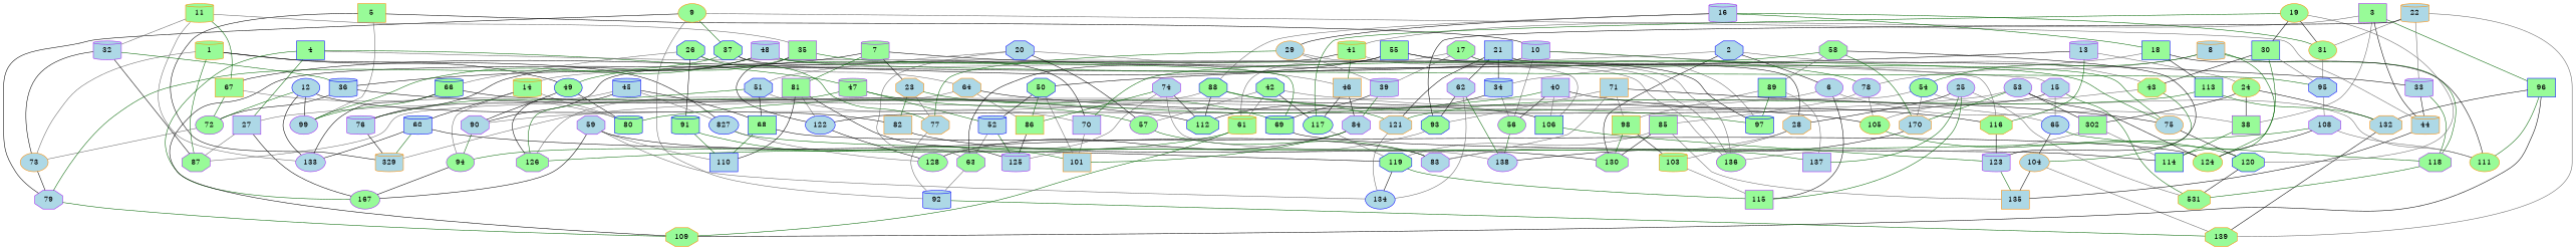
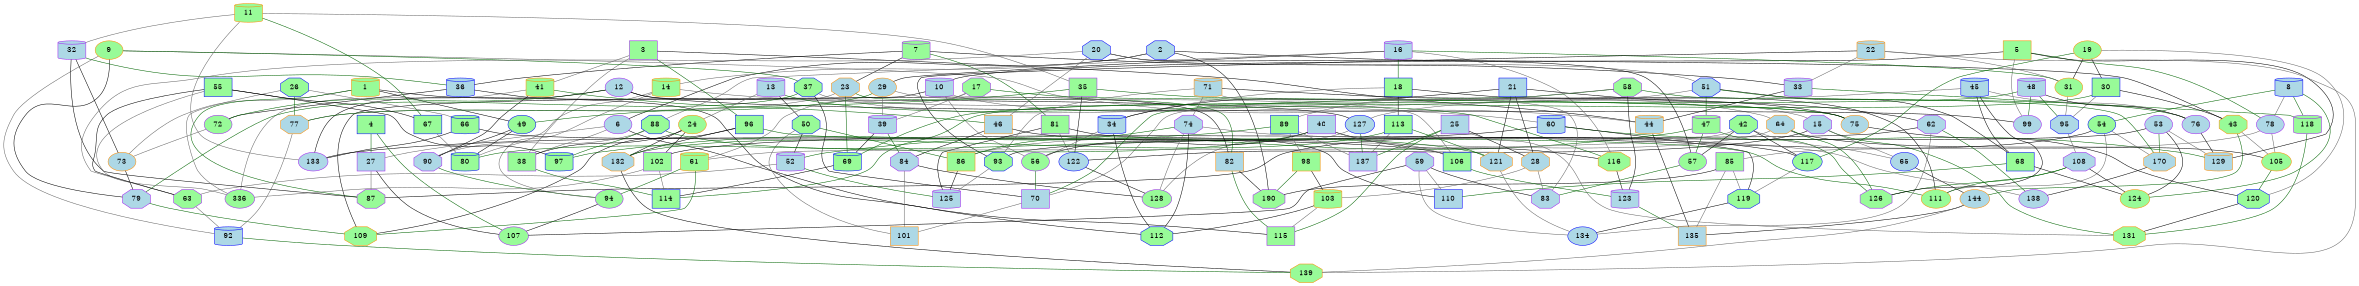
  graph {
    node [color=purple fillcolor=palegreen shape=octagon style=filled]
    edge [color=black]
    1 [color=darkorange shape=cylinder]
    49 [color=blue shape=ellipse]
    73 [color=darkorange fillcolor=lightblue shape=ellipse]
    87
-   127 [color=blue fillcolor=lightblue shape=ellipse label=827]
+   127 [color=blue fillcolor=lightblue shape=ellipse]
    80 [color=blue shape=cylinder]
    90 [fillcolor=lightblue]
    79 [fillcolor=lightblue]
    137 [fillcolor=lightblue shape=box]
    128 [shape=ellipse]
    2 [color=blue fillcolor=lightblue]
    6 [fillcolor=lightblue shape=ellipse]
    14 [color=darkorange shape=cylinder]
    43 [color=darkorange]
-   130
+   130 [label=190]
    38 [shape=box]
    27 [fillcolor=lightblue shape=box]
    115 [shape=box]
    60 [color=blue fillcolor=lightblue shape=cylinder]
    94 [shape=ellipse]
-   104 [color=darkorange fillcolor=lightblue shape=ellipse]
+   104 [color=darkorange fillcolor=lightblue shape=ellipse label=144]
    105 [color=darkorange shape=ellipse]
    3 [shape=box]
    41 [color=darkorange shape=cylinder]
    44 [color=darkorange fillcolor=lightblue shape=cylinder]
    96 [color=blue shape=box]
    114 [color=blue shape=box]
    46 [color=darkorange fillcolor=lightblue shape=box]
-   136 [shape=ellipse]
+   136 [shape=ellipse label=336]
    135 [color=darkorange fillcolor=lightblue shape=box]
    109 [color=darkorange]
    111 [color=darkorange shape=ellipse]
    132 [color=darkorange fillcolor=lightblue]
    4 [color=blue shape=box]
    47 [shape=cylinder]
-   107 [shape=ellipse label=167]
+   107 [shape=ellipse]
    116 [color=darkorange]
    57 [shape=ellipse]
    126
-   52 [color=blue fillcolor=lightblue shape=cylinder]
+   52 [fillcolor=lightblue shape=cylinder]
    123 [fillcolor=lightblue shape=cylinder]
    5 [color=darkorange shape=box]
    10 [fillcolor=lightblue shape=cylinder]
    78 [fillcolor=lightblue shape=ellipse]
    99 [fillcolor=lightblue shape=ellipse]
-   129 [color=darkorange fillcolor=lightblue shape=cylinder label=329]
+   129 [color=darkorange fillcolor=lightblue shape=cylinder]
    15 [fillcolor=lightblue]
    56 [shape=ellipse]
    85 [shape=box]
    7 [shape=cylinder]
    23 [color=darkorange fillcolor=lightblue]
    33 [fillcolor=lightblue shape=cylinder]
    36 [color=blue fillcolor=lightblue shape=cylinder]
    81 [shape=box]
    82 [color=darkorange fillcolor=lightblue shape=box]
    69 [color=blue shape=cylinder]
    77 [color=darkorange fillcolor=lightblue]
-   118
+   118 [shape=cylinder]
    72 [shape=ellipse]
    112 [color=blue]
    122 [color=blue fillcolor=lightblue shape=ellipse]
    125 [fillcolor=lightblue shape=cylinder]
    110 [color=blue fillcolor=lightblue shape=box]
-   8 [color=darkorange fillcolor=lightblue shape=cylinder]
+   8 [color=blue fillcolor=lightblue shape=cylinder]
    54 [color=blue shape=ellipse]
    124 [color=darkorange shape=ellipse]
    n67 [color=darkorange fillcolor=lightblue label=170]
-   131 [color=darkorange label=531]
+   131 [color=darkorange]
    9 [color=darkorange shape=ellipse]
    37 [color=blue]
    92 [color=blue fillcolor=lightblue shape=cylinder]
    64 [color=darkorange fillcolor=lightblue]
    70 [fillcolor=lightblue shape=box]
    139 [color=darkorange]
    65 [color=blue fillcolor=lightblue shape=ellipse]
    138 [fillcolor=lightblue shape=ellipse]
    11 [color=darkorange shape=cylinder]
    32 [fillcolor=lightblue shape=cylinder]
    35 [shape=box]
-   67 [color=darkorange shape=box]
+   67 [color=blue shape=box]
    133 [fillcolor=lightblue shape=ellipse]
    75 [color=darkorange fillcolor=lightblue shape=ellipse]
-   12 [color=blue fillcolor=lightblue shape=ellipse]
+   12 [fillcolor=lightblue shape=ellipse]
    13 [fillcolor=lightblue shape=cylinder]
    24 [color=darkorange shape=ellipse]
    50 [color=blue]
-   102 [shape=box label=302]
+   102 [shape=box]
    86 [color=darkorange shape=box]
    101 [color=darkorange fillcolor=lightblue shape=box]
-   91 [color=blue shape=cylinder]
    119 [color=blue]
    16 [fillcolor=lightblue shape=cylinder]
    18 [color=blue shape=box]
    29 [color=darkorange fillcolor=lightblue shape=ellipse]
    31 [color=darkorange shape=ellipse]
    88 [color=blue]
    34 [color=blue fillcolor=lightblue shape=cylinder]
    113 [color=blue shape=box]
    39 [fillcolor=lightblue shape=cylinder]
    106 [color=blue shape=box]
    95 [color=blue fillcolor=lightblue]
    97 [color=blue shape=cylinder]
    121 [color=darkorange fillcolor=lightblue]
    17
    61 [color=darkorange shape=cylinder]
    84 [fillcolor=lightblue]
    120 [color=blue]
    19 [color=darkorange shape=ellipse]
    30 [color=blue shape=box]
    117 [color=blue shape=ellipse]
    20 [color=blue fillcolor=lightblue]
    51 [color=blue fillcolor=lightblue]
    63
    68 [color=blue shape=box]
-   76 [fillcolor=lightblue shape=cylinder]
+   76 [fillcolor=lightblue shape=ellipse]
    83 [fillcolor=lightblue]
    21 [color=blue fillcolor=lightblue shape=box]
    28 [color=darkorange fillcolor=lightblue]
    62 [fillcolor=lightblue]
    103 [color=darkorange shape=cylinder]
    93 [color=blue]
    134 [color=blue fillcolor=lightblue shape=ellipse]
    22 [color=darkorange fillcolor=lightblue shape=cylinder]
-   25 [fillcolor=lightblue shape=ellipse]
+   25 [fillcolor=lightblue shape=box]
    26 [color=blue]
    66 [color=blue shape=cylinder]
    108 [fillcolor=lightblue]
    40 [fillcolor=lightblue shape=box]
    42 [color=blue]
    45 [color=blue fillcolor=lightblue shape=cylinder]
    48 [fillcolor=lightblue shape=cylinder]
    53 [fillcolor=lightblue shape=ellipse]
    55 [color=blue shape=box]
    58
    89 [color=blue shape=box]
    98 [color=darkorange shape=box]
    59 [fillcolor=lightblue]
-   71 [color=darkorange fillcolor=lightblue shape=box]
+   71 [color=darkorange fillcolor=lightblue shape=cylinder]
    74 [fillcolor=lightblue]
    1 -- 49
    1 -- 73 [color=gray40]
    1 -- 87 [color=darkgreen]
    1 -- 127
    49 -- 80
    49 -- 90
    73 -- 79
    127 -- 137 [color=darkgreen]
    127 -- 128 [color=gray40]
    90 -- 94 [color=darkgreen]
    79 -- 109 [color=darkgreen]
    2 -- 6
    2 -- 14 [color=gray40]
-   2 -- 43 [color=gray40]
+   2 -- 43
    2 -- 130
    6 -- 38 [color=gray40]
    6 -- 27 [color=gray40]
    6 -- 115
    14 -- 80 [color=gray40]
-   14 -- 60
+   14 -- 60 [color=gray40]
    14 -- 94 [color=gray40]
    43 -- 104 [color=darkgreen]
    43 -- 105 [color=gray40]
    38 -- 114 [color=darkgreen]
    27 -- 87 [color=gray40]
    27 -- 107
    60 -- 129 [color=darkgreen]
    60 -- 133
    60 -- 119
    94 -- 107
    104 -- 135
    104 -- 139 [color=gray40]
    105 -- 120 [color=darkgreen]
    3 -- 38 [color=gray40]
    3 -- 41 [color=gray40]
    3 -- 44
    3 -- 96 [color=darkgreen]
    41 -- 90
    41 -- 46 [color=darkgreen]
    41 -- 136 [color=gray40]
    44 -- 135
    96 -- 109
    96 -- 111 [color=darkgreen]
    96 -- 132
    46 -- 84
    46 -- 117
    132 -- 139
    4 -- 27 [color=darkgreen]
-   4 -- 47 [color=darkgreen]
+   51 -- 47 [color=darkgreen]
    4 -- 107 [color=darkgreen]
-   4 -- 116 [color=gray40]
+   16 -- 116 [color=gray40]
    47 -- 57 [color=darkgreen]
    47 -- 126 [color=darkgreen]
    47 -- 52 [color=darkgreen]
    116 -- 123
    57 -- 83 [color=darkgreen]
    52 -- 125 [color=darkgreen]
    52 -- 63 [color=gray40]
    123 -- 135 [color=darkgreen]
    5 -- 10
-   10 -- 78 [color=darkgreen]
+   5 -- 78 [color=darkgreen]
    5 -- 99 [color=gray40]
    5 -- 129
    10 -- 109
    10 -- 15 [color=gray40]
    10 -- 56 [color=gray40]
    78 -- 105 [color=gray40]
    78 -- 85 [color=gray40]
    15 -- 122
    15 -- 131 [color=darkgreen]
    15 -- 65 [color=gray40]
-   56 -- 138 [color=darkgreen]
+   56 -- 70 [color=darkgreen]
    85 -- 130
    85 -- 135 [color=gray40]
    85 -- 119 [color=gray40]
    7 -- 23
    7 -- 33
    7 -- 36
    7 -- 81 [color=darkgreen]
    23 -- 82 [color=darkgreen]
    23 -- 69 [color=darkgreen]
    23 -- 77 [color=gray40]
    33 -- 44
    33 -- 118 [color=darkgreen]
    36 -- 72
    36 -- 112
    81 -- 122 [color=gray40]
    81 -- 125
    81 -- 110
    82 -- 130
-   119 -- 115 [color=darkgreen]
+   82 -- 115 [color=darkgreen]
    69 -- 114
    77 -- 92 [color=gray40]
    118 -- 131 [color=darkgreen]
    72 -- 73 [color=gray40]
    122 -- 128
    8 -- 78 [color=gray40]
    8 -- 118 [color=darkgreen]
    8 -- 54 [color=darkgreen]
    8 -- 124 [color=darkgreen]
-   54 -- 87 [color=gray40]
+   54 -- 87
    54 -- 111 [color=gray40]
    54 -- n67 [color=gray40]
    n67 -- 138
    9 -- 79
    9 -- 44 [color=gray40]
    9 -- 37 [color=darkgreen]
    9 -- 92 [color=gray40]
    37 -- 79 [color=darkgreen]
    37 -- 64 [color=gray40]
    37 -- 70
    92 -- 139 [color=darkgreen]
    64 -- 105
-   64 -- 126 [color=gray40]
+   64 -- 126 [color=darkgreen]
    64 -- 86 [color=gray40]
    70 -- 101 [color=gray40]
    65 -- 104
-   65 -- 118 [color=darkgreen]
    11 -- 32 [color=gray40]
    11 -- 35 [color=gray40]
    11 -- 67 [color=darkgreen]
    11 -- 133 [color=gray40]
    32 -- 73
    32 -- 87
    32 -- 36 [color=darkgreen]
    35 -- 49 [color=darkgreen]
    35 -- 122
    35 -- 75 [color=darkgreen]
    67 -- 80 [color=gray40]
-   67 -- 72 [color=darkgreen]
    75 -- 120
    12 -- 99
    12 -- 82
    12 -- 72 [color=darkgreen]
    12 -- 133
    13 -- 116 [color=darkgreen]
    13 -- 24 [color=gray40]
    13 -- 50
    24 -- 38
    24 -- 132
    24 -- 102
    50 -- 52
    50 -- 86 [color=darkgreen]
    50 -- 101 [color=gray40]
    102 -- 114 [color=gray40]
    102 -- 136 [color=gray40]
    86 -- 125
-   91 -- 110 [color=darkgreen]
-   91 -- 101 [color=darkgreen]
    119 -- 134
    16 -- 18 [color=darkgreen]
    16 -- 29
    16 -- 31 [color=darkgreen]
    16 -- 88 [color=gray40]
    18 -- 111
    18 -- 34 [color=gray40]
    18 -- 113
    29 -- 77 [color=darkgreen]
    29 -- 39 [color=gray40]
    29 -- 106 [color=gray40]
    31 -- 95 [color=gray40]
    88 -- 90 [color=gray40]
    88 -- 97 [color=darkgreen]
    88 -- 121 [color=darkgreen]
    34 -- 56 [color=gray40]
    34 -- 112
+   113 -- 137 [color=gray40]
    113 -- 132 [color=darkgreen]
    113 -- 121 [color=darkgreen]
    39 -- 69
    39 -- 84 [color=darkgreen]
    106 -- 123 [color=darkgreen]
    95 -- 108 [color=gray40]
    121 -- 134 [color=gray40]
    17 -- 75 [color=darkgreen]
    17 -- 39 [color=gray40]
-   17 -- 97 [color=gray40]
    17 -- 61 [color=gray40]
    61 -- 94 [color=darkgreen]
    61 -- 109 [color=darkgreen]
    84 -- 128
-   84 -- 101 [color=darkgreen]
+   84 -- 101 [color=gray40]
    120 -- 131
    19 -- 31
    19 -- 120 [color=gray40]
    19 -- 30
    19 -- 117 [color=darkgreen]
    30 -- 43
    30 -- 114 [color=darkgreen]
    30 -- 95 [color=gray40]
    117 -- 119 [color=gray40]
    20 -- 46 [color=gray40]
    20 -- 57
    20 -- 51 [color=gray40]
    20 -- 63 [color=gray40]
    51 -- 70 [color=gray40]
    51 -- 68
    51 -- 76 [color=darkgreen]
    63 -- 92 [color=gray40]
    68 -- 110 [color=darkgreen]
    68 -- 124
    76 -- 129
    21 -- 34
    21 -- 121
    21 -- 28
    21 -- 62
    28 -- 83 [color=gray40]
    28 -- 103 [color=gray40]
    62 -- 138 [color=darkgreen]
    62 -- 93
    62 -- 134 [color=gray40]
    103 -- 115 [color=gray40]
-   88 -- 112
+   103 -- 112
    93 -- 125 [color=gray40]
    22 -- 33 [color=gray40]
    22 -- 139 [color=gray40]
    22 -- 31 [color=gray40]
    22 -- 93
    25 -- 137 [color=darkgreen]
    25 -- 115 [color=darkgreen]
    25 -- 131 [color=gray40]
    25 -- 28
    26 -- 136 [color=gray40]
    26 -- 77 [color=darkgreen]
-   26 -- 91
    26 -- 66 [color=gray40]
-   66 -- 99 [color=darkgreen]
    66 -- 133
    66 -- 106
-   108 -- 111 [color=gray40]
+   108 -- 111 [color=darkgreen]
    108 -- 126 [color=darkgreen]
    108 -- 124
    40 -- 80 [color=darkgreen]
    40 -- 116
    40 -- 56
    40 -- 106 [color=gray40]
-   42 -- 57 [color=gray40]
+   42 -- 57
    42 -- 65 [color=gray40]
    42 -- 61 [color=gray40]
    42 -- 117
    45 -- 127 [color=gray40]
    45 -- 126
    45 -- 68
    45 -- 76 [color=gray40]
    48 -- 99 [color=darkgreen]
    48 -- 69 [color=darkgreen]
    48 -- 95 [color=darkgreen]
    48 -- 76
    53 -- 129 [color=gray40]
    53 -- 124
    53 -- n67 [color=darkgreen]
    53 -- 102
    55 -- 136 [color=gray40]
    55 -- 67
    55 -- 97
    55 -- 63
    58 -- 123
    58 -- n67 [color=darkgreen]
    58 -- 70 [color=darkgreen]
    58 -- 89 [color=gray40]
    89 -- 137 [color=gray40]
    89 -- 97 [color=darkgreen]
    89 -- 98 [color=gray40]
    98 -- 130 [color=darkgreen]
    98 -- 103
    59 -- 107
    59 -- 110 [color=gray40]
    59 -- 83
    59 -- 134 [color=gray40]
    71 -- 75
    71 -- 83 [color=gray40]
    71 -- 93 [color=gray40]
-   71 -- 98 [color=gray40]
+   71 -- 74 [color=gray40]
    74 -- 128 [color=gray40]
    74 -- 112
    74 -- 138 [color=gray40]
    74 -- 86 [color=darkgreen]
  }
